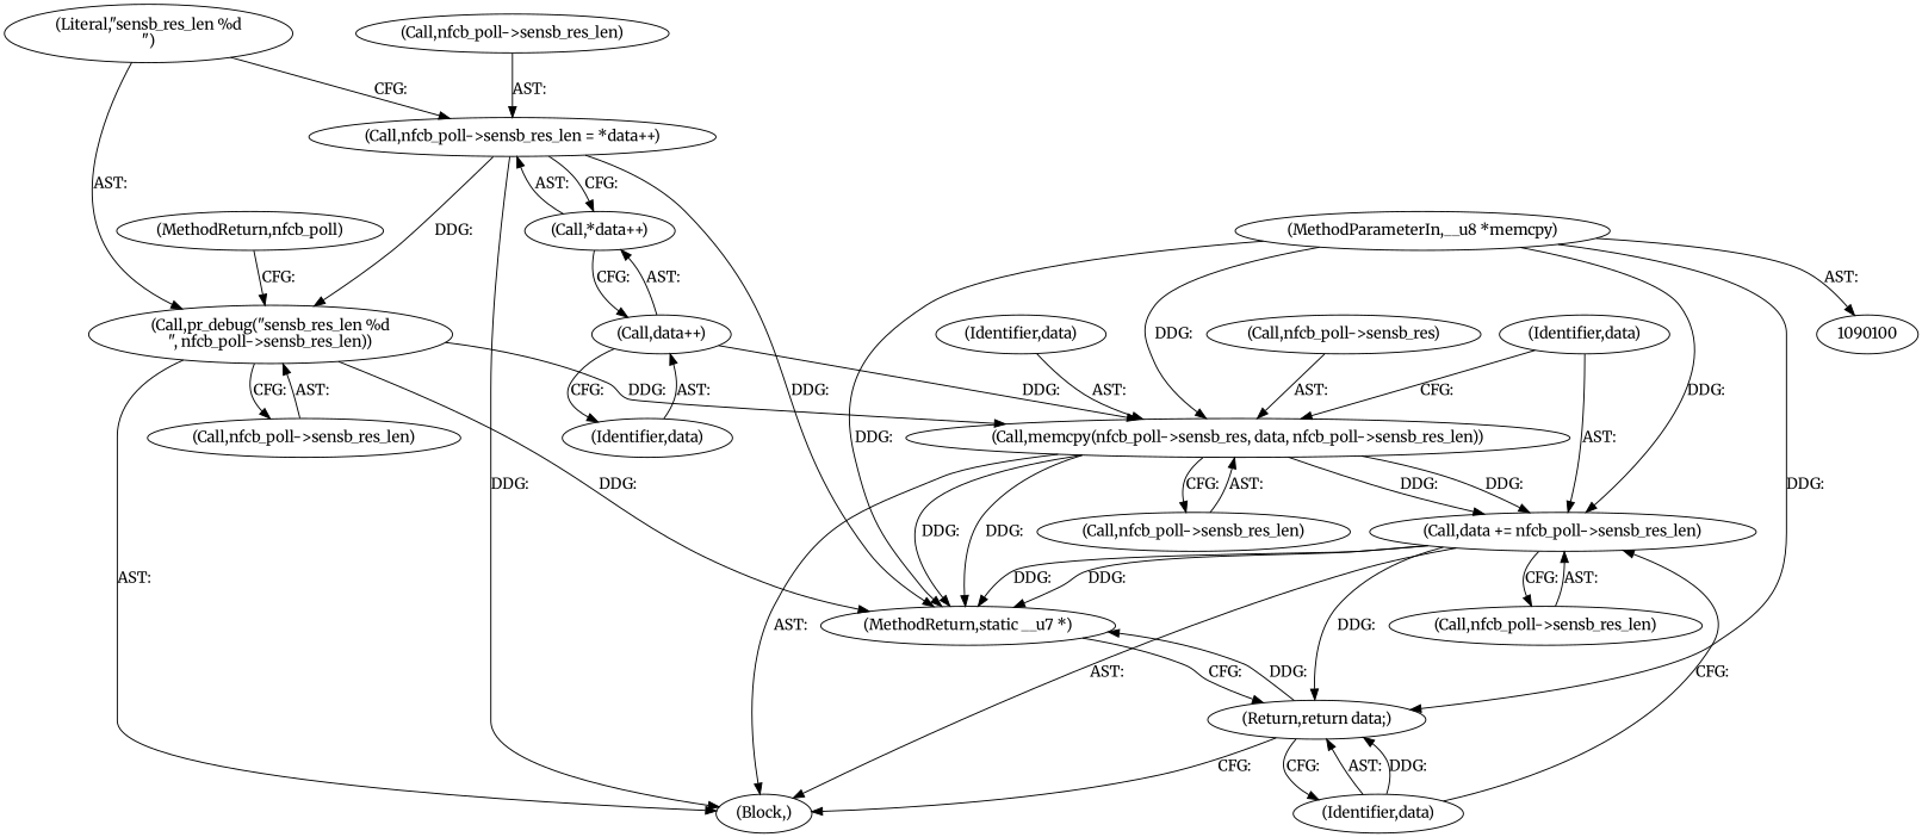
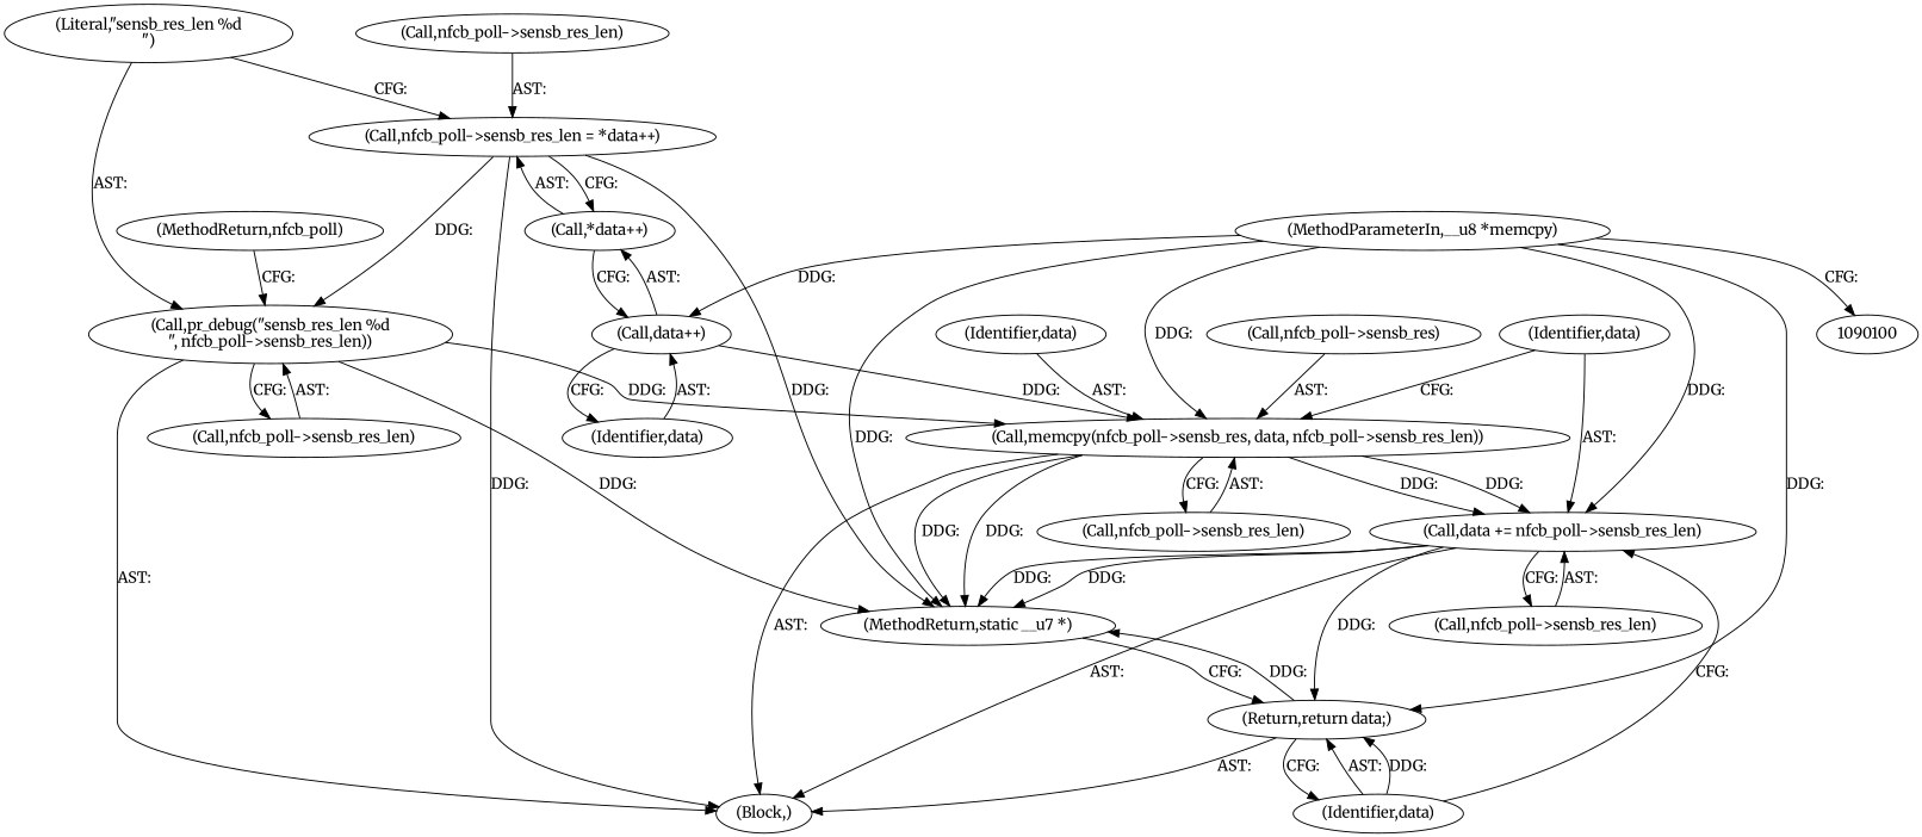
  digraph {
    fontname=Merriweather
    node [fontname=Merriweather]
    edge [fontname=Merriweather]
    n1 [label="(Call,memcpy(nfcb_poll->sensb_res, data, nfcb_poll->sensb_res_len))"]
    n2 [label="(Call,data += nfcb_poll->sensb_res_len)"]
    n3 [label="(MethodReturn,static __u7 *)"]
    n4 [label="(Block,)"]
    n5 [label="(Call,nfcb_poll->sensb_res_len)"]
    n6 [label="(Return,return data;)"]
    n7 [label="(Call,nfcb_poll->sensb_res_len)"]
    n8 [label="(Call,data++)"]
    n9 [label="(Call,*data++)"]
    n10 [label="(Identifier,data)"]
    n11 [label="(Call,nfcb_poll->sensb_res_len = *data++)"]
    n12 [label="(MethodParameterIn,__u8 *memcpy)"]
    n13 [label=1090100]
    n14 [label="(Identifier,data)"]
    n15 [label="(Call,pr_debug(\"sensb_res_len %d\n\", nfcb_poll->sensb_res_len))"]
    n16 [label="(Call,nfcb_poll->sensb_res_len)"]
    n17 [label="(Identifier,data)"]
    n18 [label="(Call,nfcb_poll->sensb_res_len)"]
    n19 [label="(MethodReturn,nfcb_poll)"]
    n20 [label="(Literal,\"sensb_res_len %d\n\")"]
    n21 [label="(Identifier,data)"]
    n22 [label="(Call,nfcb_poll->sensb_res)"]
    n1 -> n2 [label="DDG: "]
    n1 -> n2 [label="DDG: "]
    n1 -> n3 [label="DDG: "]
    n1 -> n3 [label="DDG: "]
    n1 -> n4 [label="AST: "]
    n1 -> n5 [label="CFG: "]
    n2 -> n3 [label="DDG: "]
    n2 -> n3 [label="DDG: "]
    n2 -> n4 [label="AST: "]
    n2 -> n6 [label="DDG: "]
    n2 -> n7 [label="CFG: "]
    n3 -> n6 [label="CFG: "]
    n5 -> n1 [label="AST: "]
    n6 -> n3 [label="DDG: "]
-   n6 -> n4 [label="CFG: "]
+   n6 -> n4 [label="AST: "]
    n6 -> n14 [label="CFG: "]
    n7 -> n2 [label="AST: "]
    n8 -> n1 [label="DDG: "]
    n8 -> n9 [label="AST: "]
    n8 -> n10 [label="CFG: "]
    n9 -> n8 [label="CFG: "]
    n9 -> n11 [label="AST: "]
    n10 -> n8 [label="AST: "]
    n11 -> n3 [label="DDG: "]
    n11 -> n4 [label="DDG: "]
    n11 -> n9 [label="CFG: "]
    n11 -> n15 [label="DDG: "]
    n12 -> n1 [label="DDG: "]
    n12 -> n2 [label="DDG: "]
    n12 -> n3 [label="DDG: "]
    n12 -> n6 [label="DDG: "]
-   n12 -> n13 [label="AST: "]
+   n12 -> n8 [label="DDG: "]
+   n12 -> n13 [label="CFG: "]
    n14 -> n2 [label="CFG: "]
    n14 -> n6 [label="AST: "]
    n14 -> n6 [label="DDG: "]
    n15 -> n1 [label="DDG: "]
    n15 -> n3 [label="DDG: "]
    n15 -> n4 [label="AST: "]
    n15 -> n16 [label="CFG: "]
    n16 -> n15 [label="AST: "]
    n17 -> n1 [label="CFG: "]
    n17 -> n2 [label="AST: "]
    n18 -> n11 [label="AST: "]
    n19 -> n15 [label="CFG: "]
    n20 -> n11 [label="CFG: "]
    n20 -> n15 [label="AST: "]
    n21 -> n1 [label="AST: "]
    n22 -> n1 [label="AST: "]
  }
